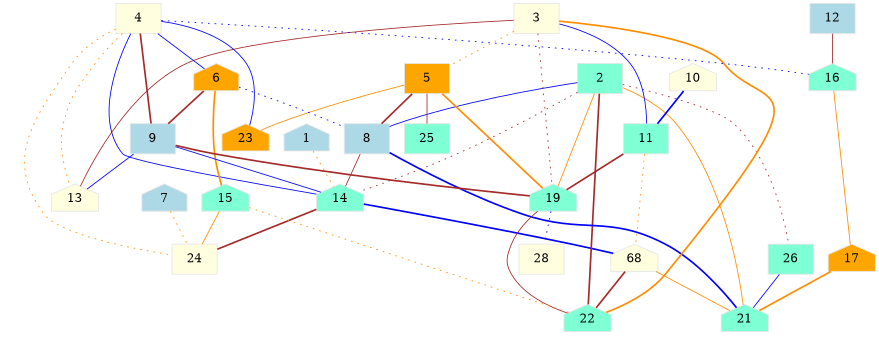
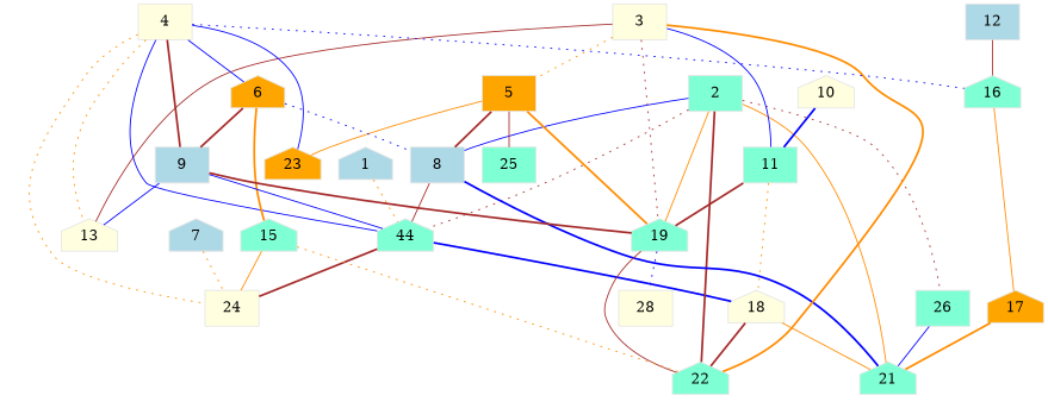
  graph {
    node [color=gray90 fillcolor=aquamarine shape=house style=filled]
    edge [color=darkorange style=solid weight=1.0]
    1 [fillcolor=lightblue]
-   14
+   14 [label=44]
    24 [fillcolor=lightyellow shape=box]
-   18 [fillcolor=lightyellow label=68]
+   18 [fillcolor=lightyellow]
    2 [shape=box]
    8 [fillcolor=lightblue shape=box]
    19
    n8 [label=26 shape=box]
    21
    22
    28 [fillcolor=lightyellow shape=box]
    3 [fillcolor=lightyellow shape=box]
    5 [fillcolor=orange shape=box]
    11 [shape=box]
    13 [fillcolor=lightyellow]
    23 [fillcolor=orange]
    25 [shape=box]
    4 [fillcolor=lightyellow shape=box]
    6 [fillcolor=orange]
    9 [fillcolor=lightblue shape=box]
    16
    15
    17 [fillcolor=orange]
    7 [fillcolor=lightblue]
    10 [fillcolor=lightyellow]
    12 [fillcolor=lightblue shape=box]
    1 -- 14 [style=dotted]
    14 -- 24 [color=brown style=bold]
    14 -- 18 [color=blue style=bold weight=4.0]
    18 -- 21
    18 -- 22 [color=brown style=bold]
    2 -- 14 [color=brown style=dotted]
    2 -- 8 [color=blue]
    2 -- 19 [weight=2.0]
    2 -- n8 [color=brown style=dotted]
    2 -- 21 [weight=2.0]
    2 -- 22 [color=brown style=bold weight=3.0]
    8 -- 14 [color=brown]
    8 -- 21 [color=blue style=bold]
    19 -- 22 [color=brown]
    19 -- 28 [color=blue style=dotted]
    n8 -- 21 [color=blue]
    3 -- 19 [color=brown style=dotted]
    3 -- 22 [style=bold]
    3 -- 5 [style=dotted]
    3 -- 11 [color=blue]
    3 -- 13 [color=brown]
    5 -- 8 [color=brown style=bold]
    5 -- 19 [style=bold]
    5 -- 23
    5 -- 25 [color=brown]
    11 -- 18 [style=dotted]
    11 -- 19 [color=brown style=bold]
    4 -- 14 [color=blue weight=2.0]
    4 -- 24 [style=dotted]
    4 -- 13 [style=dotted]
    4 -- 23 [color=blue]
    4 -- 6 [color=blue]
    4 -- 9 [color=brown style=bold]
    4 -- 16 [color=blue style=dotted weight=2.0]
    6 -- 8 [color=blue style=dotted]
    6 -- 9 [color=brown style=bold]
    6 -- 15 [style=bold]
    9 -- 14 [color=blue weight=2.0]
    9 -- 19 [color=brown style=bold]
    9 -- 13 [color=blue]
    16 -- 17
    15 -- 24
    15 -- 22 [style=dotted]
    17 -- 21 [style=bold]
    7 -- 24 [style=dotted]
    10 -- 11 [color=blue style=bold]
    12 -- 16 [color=brown]
  }
